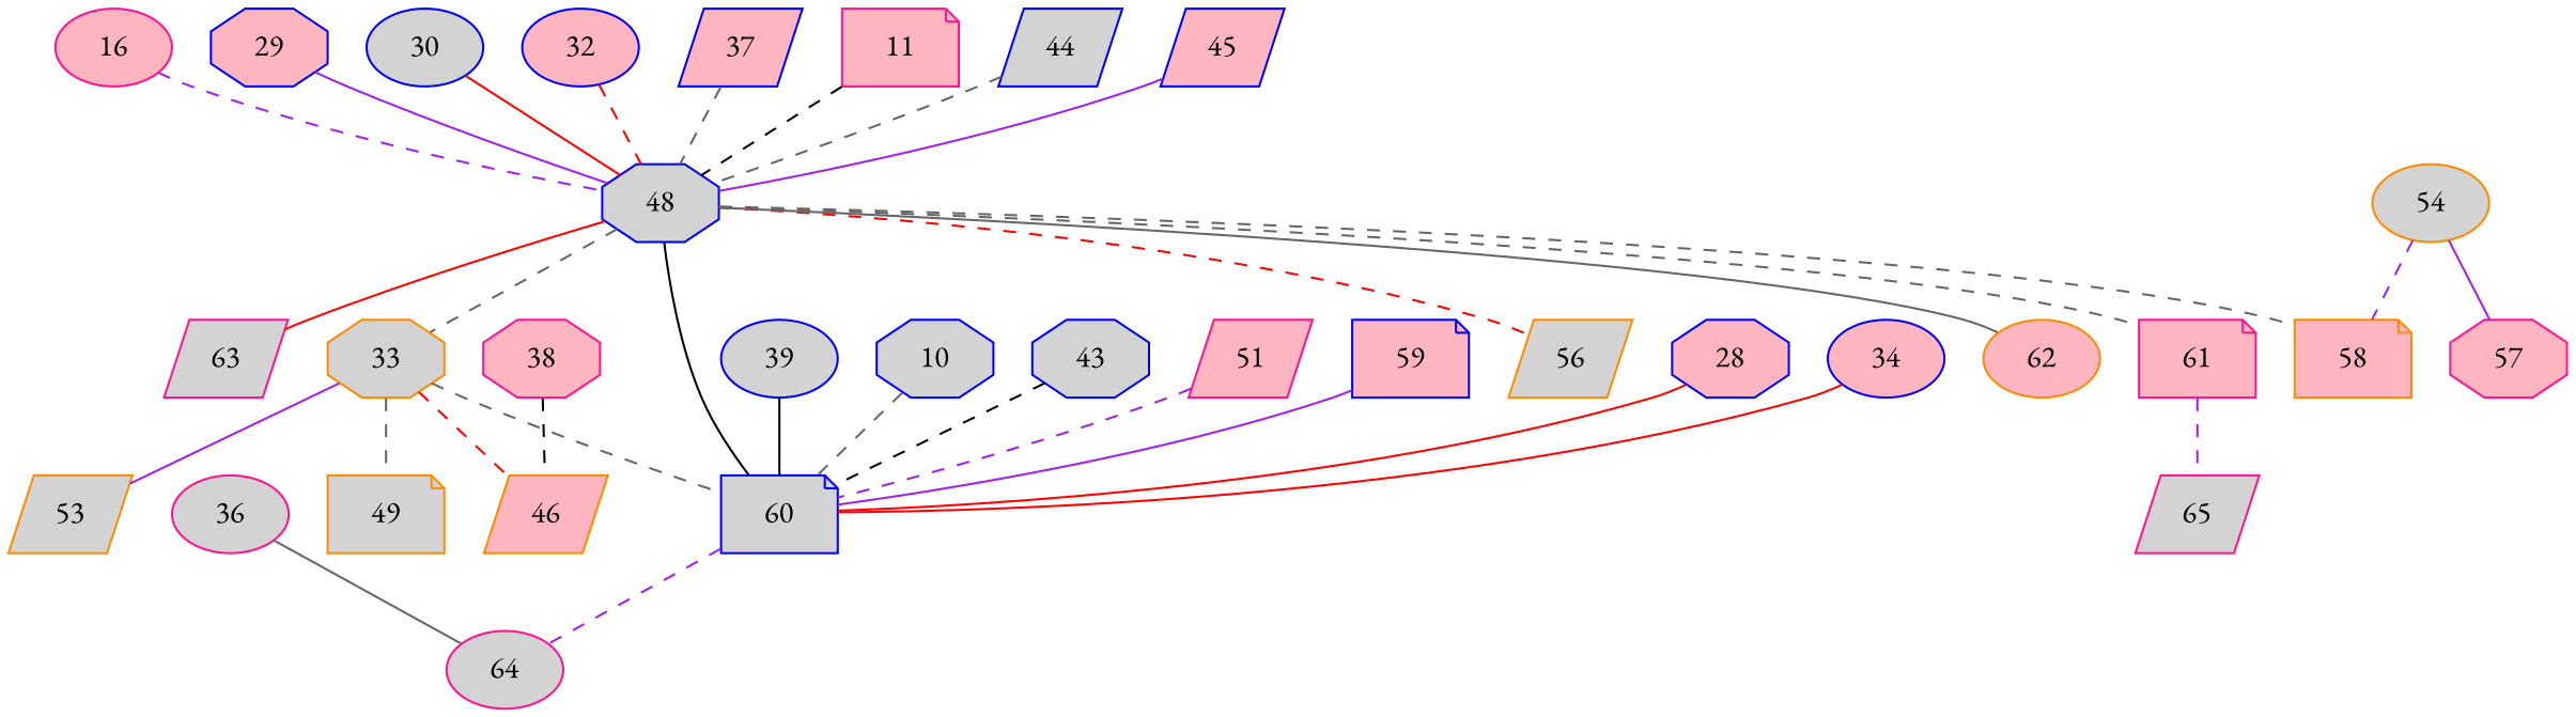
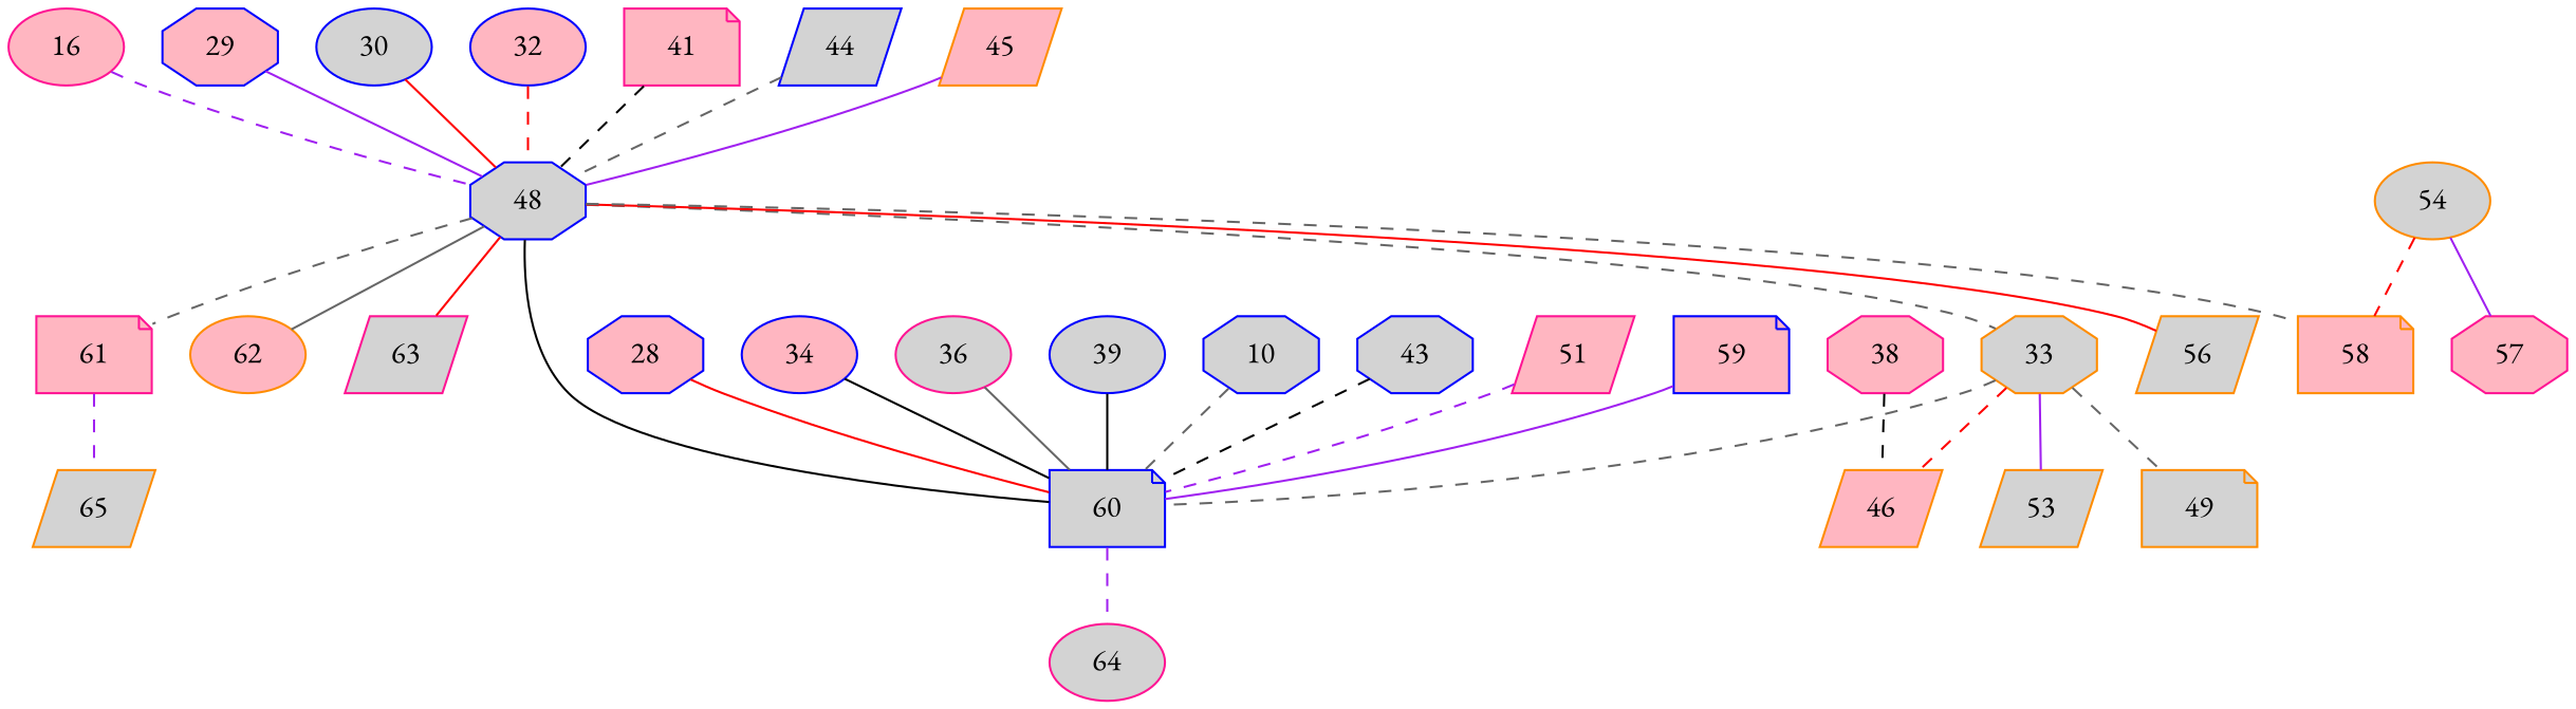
  graph {
    fontname="EB Garamond"
    node [color=blue fillcolor=lightgrey fontname="EB Garamond" shape=parallelogram style=filled]
    edge [color=gray40 fontname="EB Garamond" style=dashed]
    48 [shape=octagon super="+17+19"]
    60 [shape=note super="+42+25+55"]
    33 [color=darkorange shape=octagon super="+14"]
    56 [color=darkorange]
    58 [color=darkorange fillcolor=lightpink shape=note super="+50"]
    61 [color=deeppink fillcolor=lightpink shape=note super="+22+52+47"]
    62 [color=darkorange fillcolor=lightpink shape=ellipse]
    63 [color=deeppink]
    16 [color=deeppink fillcolor=lightpink shape=ellipse]
    64 [color=deeppink shape=ellipse super="+35"]
    28 [fillcolor=lightpink shape=octagon]
    29 [fillcolor=lightpink shape=octagon]
    30 [shape=ellipse]
    32 [fillcolor=lightpink shape=ellipse]
    46 [color=darkorange fillcolor=lightpink]
    49 [color=darkorange shape=note super="+27"]
    53 [color=darkorange]
    34 [fillcolor=lightpink shape=ellipse]
    36 [color=deeppink shape=ellipse]
-   37 [fillcolor=lightpink super="+11"]
    38 [color=deeppink fillcolor=lightpink shape=octagon]
    39 [shape=ellipse]
    n23 [label=10 shape=octagon]
-   41 [color=deeppink fillcolor=lightpink shape=note label=11]
+   41 [color=deeppink fillcolor=lightpink shape=note]
    43 [shape=octagon]
    44
-   45 [fillcolor=lightpink]
-   65 [color=deeppink]
+   45 [color=darkorange fillcolor=lightpink]
+   65 [color=darkorange]
    51 [color=deeppink fillcolor=lightpink]
    54 [color=darkorange shape=ellipse]
    57 [color=deeppink fillcolor=lightpink shape=octagon]
    59 [fillcolor=lightpink shape=note super="+26"]
    48 -- 60 [color=black style=solid weight=3]
    48 -- 33
-   48 -- 56 [color=red]
+   48 -- 56 [color=red style=solid]
    48 -- 58
    48 -- 61
    48 -- 62 [style=solid]
    48 -- 63 [color=red style=solid]
    60 -- 64 [color=purple]
    33 -- 60 [weight=2]
    33 -- 46 [color=red]
    33 -- 49
    33 -- 53 [color=purple style=solid]
    61 -- 65 [color=purple]
    16 -- 48 [color=purple]
    28 -- 60 [color=red style=solid]
    29 -- 48 [color=purple style=solid]
    30 -- 48 [color=red style=solid]
    32 -- 48 [color=red]
-   34 -- 60 [color=red style=solid]
-   36 -- 64 [style=solid]
-   37 -- 48
+   34 -- 60 [color=black style=solid]
+   36 -- 60 [style=solid]
    38 -- 46 [color=black]
    39 -- 60 [color=black style=solid]
    n23 -- 60
    41 -- 48 [color=black]
    43 -- 60 [color=black]
    44 -- 48
    45 -- 48 [color=purple style=solid]
    51 -- 60 [color=purple]
-   54 -- 58 [color=purple]
+   54 -- 58 [color=red]
    54 -- 57 [color=purple style=solid]
    59 -- 60 [color=purple style=solid]
  }
